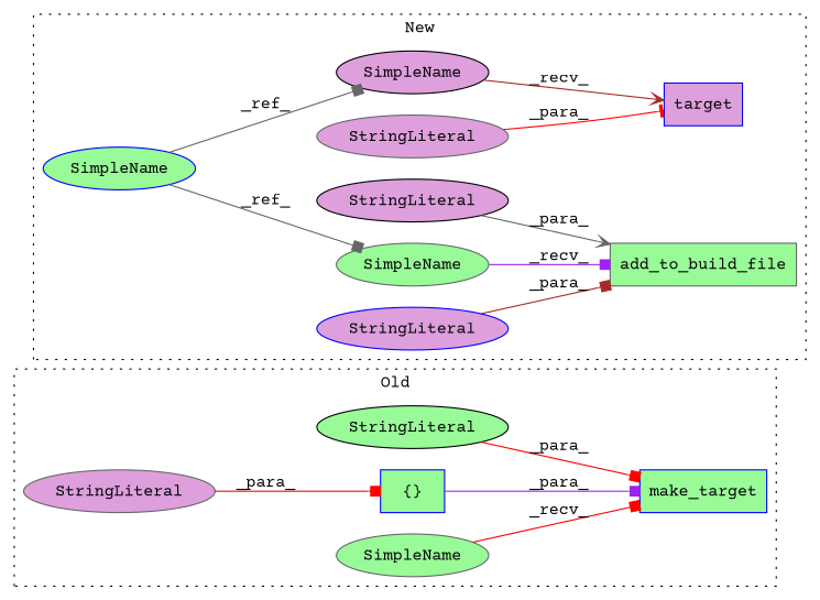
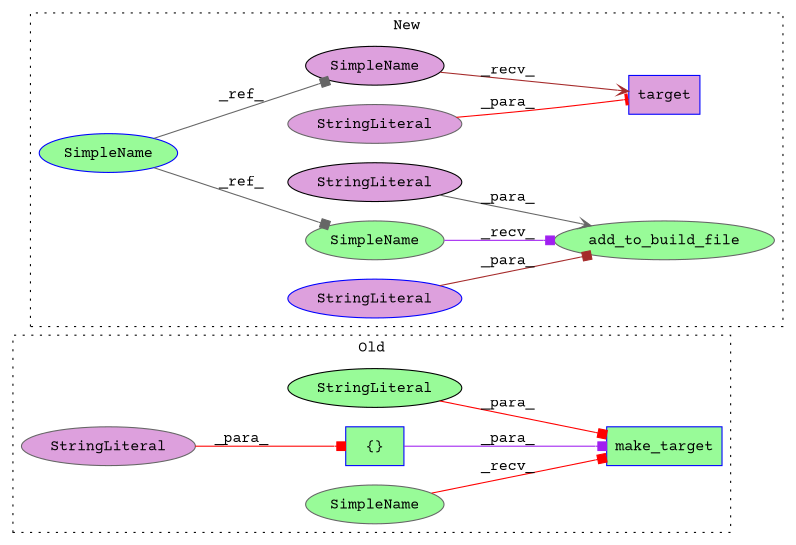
  digraph {
    rankdir=LR
    fontname="Courier Prime"
    node [a=45 l=4 shape=ellipse style=filled fillcolor=palegreen color=blue fontname="Courier Prime"]
    edge [color=red arrowhead=box fontname="Courier Prime"]
    n1 [a=4 l="1,1" label="{}" s="996,1016" shape=box]
    n2 [a=32 l="12,1" label=make_target s="956,1017" shape=box]
    n3 [l=3 label=StringLiteral s=968 color=black]
    n4 [l=9 label=StringLiteral s=997 fillcolor=plum color=gray40]
    n5 [a=42 label=SimpleName s=951 color=gray40]
    n6 [a=32 l="7,1" label=target s="1324,1334" shape=box fillcolor=plum]
    n7 [l=3 label=StringLiteral s=1331 fillcolor=plum color=gray40]
    n8 [a=42 label=SimpleName s=649]
-   n9 [a=32 l="18,1" label=add_to_build_file s="1052,1149" shape=box color=gray40]
+   n9 [a=32 l="18,1" label=add_to_build_file s="1052,1149" color=gray40]
    n10 [l=75 label=StringLiteral s=1074 fillcolor=plum color=black]
    n11 [l=3 label=StringLiteral s=1070 fillcolor=plum]
    n12 [a=42 label=SimpleName s=1319 fillcolor=plum color=black]
    n13 [a=42 label=SimpleName s=1047 color=gray40]
    subgraph cluster_1 {
      label=Old
      style=dotted
      n1
      n2
      n3
      n4
      n5
    }
    subgraph cluster_2 {
      label=New
      style=dotted
      n6
      n7
      n8
      n9
      n10
      n11
      n12
      n13
    }
    n1 -> n2 [label=_para_ color=purple]
    n3 -> n2 [label=_para_]
    n4 -> n1 [label=_para_]
    n5 -> n2 [label=_recv_]
    n7 -> n6 [label=_para_ arrowhead=tee]
    n8 -> n12 [label=_ref_ color=gray40]
    n8 -> n13 [label=_ref_ color=gray40]
    n10 -> n9 [label=_para_ color=gray40 arrowhead=vee]
    n11 -> n9 [label=_para_ color=brown]
    n12 -> n6 [label=_recv_ color=brown arrowhead=vee]
    n13 -> n9 [label=_recv_ color=purple]
  }
